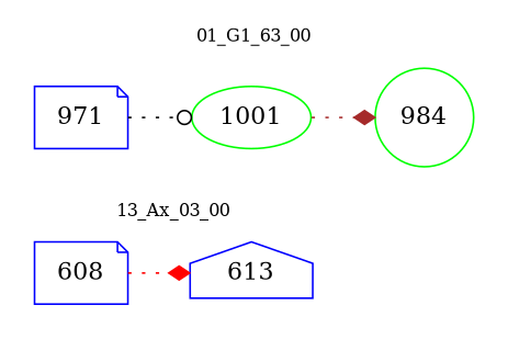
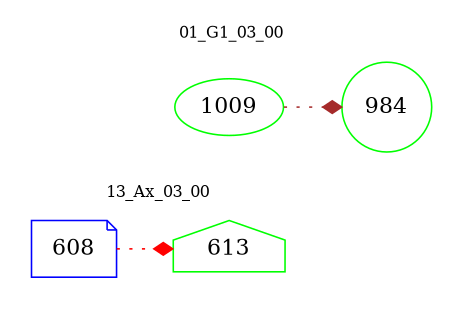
  digraph {
    rankdir=LR
    node [color=green shape=note]
    edge [arrowhead=diamond style=dotted]
    n1 [color=blue label=608]
-   n2 [color=blue label=613 shape=house]
-   n3 [color=blue label=971]
+   n2 [label=613 shape=house]
    n4 [label=984 shape=circle]
-   n5 [label=1001 shape=ellipse]
+   n5 [label=1009 shape=ellipse]
    subgraph cluster_1 {
      color=white
      fontsize=10
      label="13_Ax_03_00"
      n1
      n2
    }
    subgraph cluster_2 {
      color=white
      fontsize=10
-     label="01_G1_63_00"
-     n3
+     label="01_G1_03_00"
      n4
      n5
    }
    n1 -> n2 [color=red]
-   n3 -> n5 [arrowhead=odot color=black]
    n5 -> n4 [color=brown]
  }
